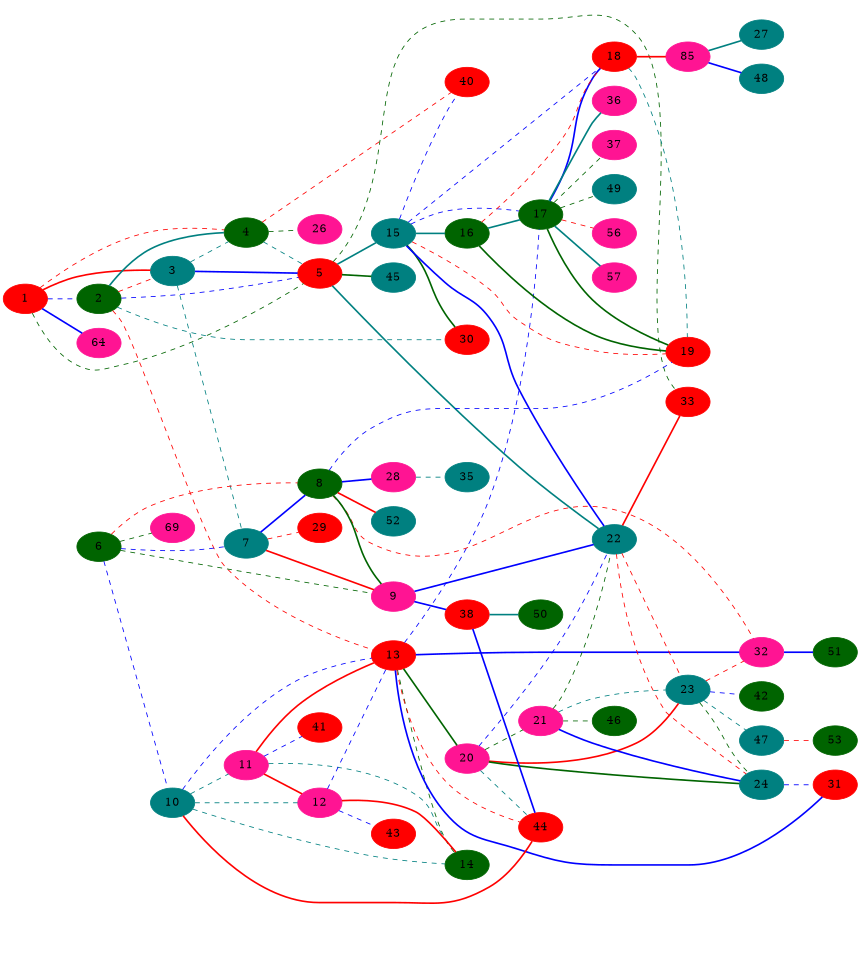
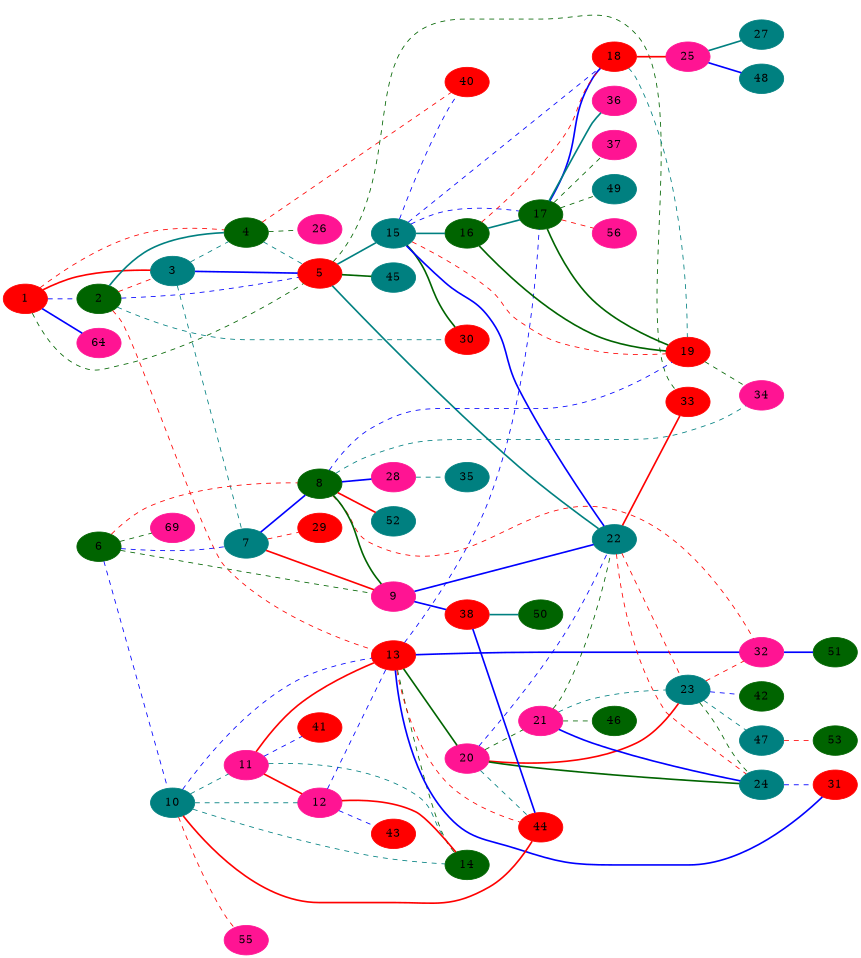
  graph {
    rankdir=LR
    node [color=deeppink style=filled]
    edge [color=blue style=dashed weight=1.0]
    1 [color=red]
    2 [color=darkgreen]
    3 [color=teal]
    4 [color=darkgreen]
    5 [color=red]
    n6 [label=64]
    13 [color=red]
    30 [color=red]
    7 [color=teal]
    26
    40 [color=red]
    15 [color=teal]
    22 [color=teal]
    33 [color=red]
    45 [color=teal]
    32
    14 [color=darkgreen]
    44 [color=red]
    17 [color=darkgreen]
    20
    31 [color=red]
    8 [color=darkgreen]
    9
    29 [color=red]
    19 [color=red]
    16 [color=darkgreen]
    18 [color=red]
    23 [color=teal]
    24 [color=teal]
    6 [color=darkgreen]
    10 [color=teal]
    n32 [label=69]
    28
+   34
    52 [color=teal]
    38 [color=red]
    11
    12
+   55
    35 [color=teal]
    51 [color=darkgreen]
    50 [color=darkgreen]
    41 [color=red]
    43 [color=red]
    36
    37
    49 [color=teal]
    56
-   57
    21
-   25 [label=85]
+   25
    27 [color=teal]
    48 [color=teal]
    46 [color=darkgreen]
    42 [color=darkgreen]
    47 [color=teal]
    53 [color=darkgreen]
    1 -- 2
    1 -- 3 [color=red style=bold]
    1 -- 4 [color=red]
    1 -- 5 [color=darkgreen]
    1 -- n6 [style=bold]
    2 -- 3 [color=red]
    2 -- 4 [color=teal style=bold]
    2 -- 5
    2 -- 13 [color=red]
    2 -- 30 [color=teal]
    3 -- 4 [color=teal]
    3 -- 5 [style=bold]
    3 -- 7 [color=teal]
    4 -- 5 [color=teal]
    4 -- 26 [color=darkgreen]
    4 -- 40 [color=red]
    5 -- 15 [color=teal style=bold weight=2.0]
    5 -- 22 [color=teal style=bold]
    5 -- 33 [color=darkgreen]
    5 -- 45 [color=darkgreen style=bold]
    13 -- 32 [style=bold weight=5.0]
    13 -- 14 [color=darkgreen]
    13 -- 44 [color=red]
    13 -- 17
    13 -- 20 [color=darkgreen style=bold]
    13 -- 31 [style=bold]
    7 -- 8 [style=bold weight=2.0]
    7 -- 9 [color=red style=bold weight=2.0]
    7 -- 29 [color=red]
    15 -- 30 [color=darkgreen style=bold]
    15 -- 40
    15 -- 22 [style=bold]
    15 -- 17
    15 -- 19 [color=red]
    15 -- 16 [color=teal style=bold weight=3.0]
    15 -- 18
    22 -- 33 [color=red style=bold weight=4.0]
    22 -- 23 [color=red]
    22 -- 24 [color=red]
    32 -- 51 [style=bold]
    17 -- 19 [color=darkgreen style=bold]
    17 -- 18 [style=bold]
    17 -- 36 [color=teal style=bold]
    17 -- 37 [color=darkgreen]
    17 -- 49 [color=darkgreen]
    17 -- 56 [color=red]
-   17 -- 57 [color=teal style=bold]
    20 -- 22
    20 -- 44 [color=teal weight=3.0]
    20 -- 23 [color=red style=bold]
    20 -- 24 [color=darkgreen style=bold]
    20 -- 21 [color=darkgreen]
    8 -- 32 [color=red]
    8 -- 9 [color=darkgreen style=bold]
    8 -- 19
    8 -- 28 [style=bold]
+   8 -- 34 [color=teal]
    8 -- 52 [color=red style=bold]
    9 -- 22 [style=bold]
    9 -- 38 [style=bold weight=4.0]
+   19 -- 34 [color=darkgreen]
    16 -- 17 [color=teal style=bold]
    16 -- 19 [color=darkgreen style=bold]
    16 -- 18 [color=red]
    18 -- 19 [color=teal]
    18 -- 25 [color=red style=bold]
    23 -- 32 [color=red]
    23 -- 24 [color=darkgreen]
    23 -- 42
    23 -- 47 [color=teal]
    24 -- 31 [weight=3.0]
    6 -- 7 [weight=2.0]
    6 -- 8 [color=red]
    6 -- 9 [color=darkgreen]
    6 -- 10
    6 -- n32 [color=darkgreen weight=3.0]
    10 -- 13
    10 -- 14 [color=teal]
    10 -- 44 [color=red style=bold]
    10 -- 11 [color=teal]
    10 -- 12 [color=teal]
+   10 -- 55 [color=red]
    28 -- 35 [color=teal]
    38 -- 44 [style=bold]
    38 -- 50 [color=teal style=bold]
    11 -- 13 [color=red style=bold]
    11 -- 14 [color=teal]
    11 -- 12 [color=red style=bold]
    11 -- 41
    12 -- 13
    12 -- 14 [color=red style=bold]
    12 -- 43 [weight=2.0]
    21 -- 22 [color=darkgreen]
    21 -- 23 [color=teal]
    21 -- 24 [style=bold]
    21 -- 46 [color=darkgreen]
    25 -- 27 [color=teal style=bold]
    25 -- 48 [style=bold]
    47 -- 53 [color=red]
  }
